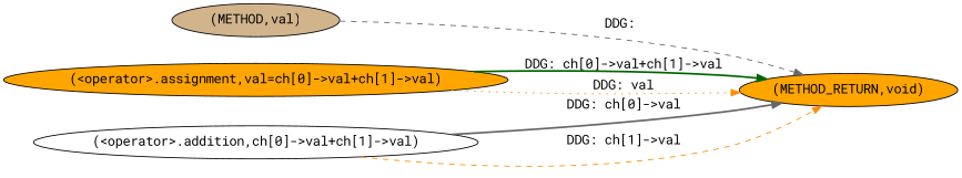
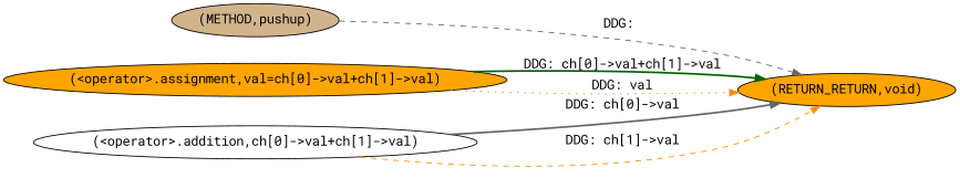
  digraph {
    fontname="Roboto Mono"
    rankdir=LR
    node [fillcolor=orange fontname="Roboto Mono" style=filled]
    edge [color=gray40 fontname="Roboto Mono" style=dashed]
-   n1 [fillcolor=tan label="(METHOD,val)"]
-   n2 [label="(METHOD_RETURN,void)"]
+   n1 [fillcolor=tan label="(METHOD,pushup)"]
+   n2 [label="(RETURN_RETURN,void)"]
    n3 [label="(<operator>.assignment,val=ch[0]->val+ch[1]->val)"]
    n4 [fillcolor=white label="(<operator>.addition,ch[0]->val+ch[1]->val)"]
    n1 -> n2 [label="DDG: "]
    n3 -> n2 [color=darkgreen label="DDG: ch[0]->val+ch[1]->val" style=bold]
    n3 -> n2 [color=darkorange label="DDG: val" style=dotted]
    n4 -> n2 [label="DDG: ch[0]->val" style=bold]
    n4 -> n2 [color=darkorange label="DDG: ch[1]->val"]
  }
